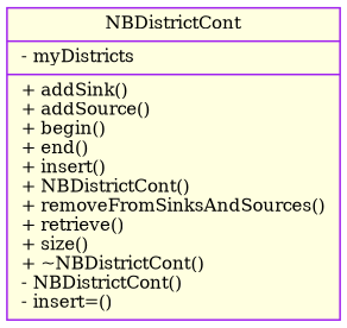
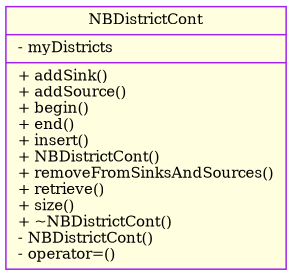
  digraph {
    fontname="DejaVu Serif"
-   n1 [color=purple fillcolor=lightyellow fontcolor=black fontname="DejaVu Serif" fontsize=10 height=0.2 label="{NBDistrictCont\n|- myDistricts\l|+ addSink()\l+ addSource()\l+ begin()\l+ end()\l+ insert()\l+ NBDistrictCont()\l+ removeFromSinksAndSources()\l+ retrieve()\l+ size()\l+ ~NBDistrictCont()\l- NBDistrictCont()\l- insert=()\l}" shape=record style=filled width=0.4]
+   n1 [color=purple fillcolor=lightyellow fontcolor=black fontname="DejaVu Serif" fontsize=10 height=0.2 label="{NBDistrictCont\n|- myDistricts\l|+ addSink()\l+ addSource()\l+ begin()\l+ end()\l+ insert()\l+ NBDistrictCont()\l+ removeFromSinksAndSources()\l+ retrieve()\l+ size()\l+ ~NBDistrictCont()\l- NBDistrictCont()\l- operator=()\l}" shape=record style=filled width=0.4]
  }
